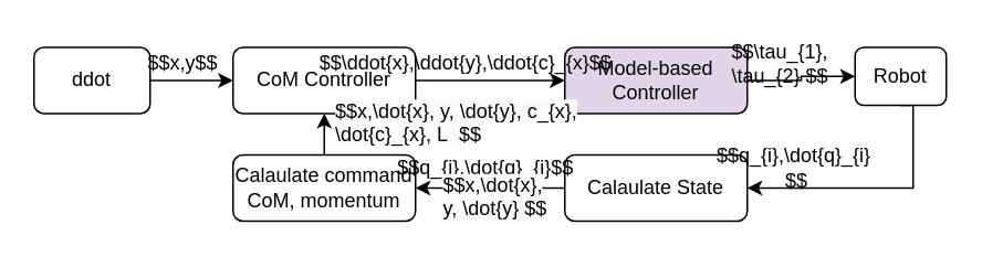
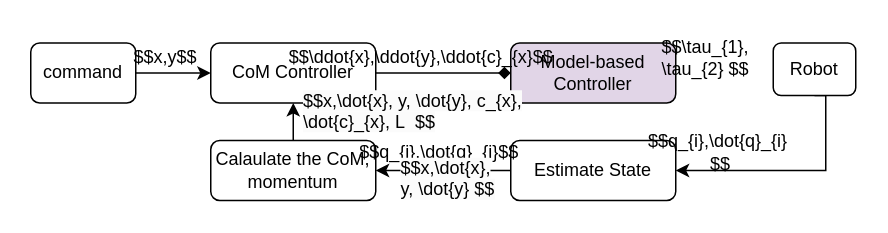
  <mxCell id="0" />
  <mxCell id="1" parent="0" />
  <mxCell id="2" style="edgeStyle=orthogonalEdgeStyle;rounded=0;orthogonalLoop=1;jettySize=auto;html=1;entryX=1;entryY=0.5;entryDx=0;entryDy=0;exitX=0.5;exitY=1;exitDx=0;exitDy=0;" parent="1" source="3" target="5" edge="1"><mxGeometry relative="1" as="geometry"><Array as="points"><mxPoint x="550" y="113" /></Array></mxGeometry></mxCell>
  <mxCell id="3" value="Robot" style="rounded=1;whiteSpace=wrap;html=1;" parent="1" vertex="1"><mxGeometry x="515" y="28" width="55" height="35" as="geometry" /></mxCell>
  <mxCell id="4" style="edgeStyle=orthogonalEdgeStyle;rounded=0;orthogonalLoop=1;jettySize=auto;html=1;exitX=0;exitY=0.5;exitDx=0;exitDy=0;entryX=1;entryY=0.5;entryDx=0;entryDy=0;" edge="1" parent="1" source="5" target="13"><mxGeometry relative="1" as="geometry" /></mxCell>
- <mxCell id="5" value="Calaulate State" style="rounded=1;whiteSpace=wrap;html=1;" parent="1" vertex="1"><mxGeometry x="340" y="93" width="110" height="40" as="geometry" /></mxCell>
+ <mxCell id="5" value="Estimate State" style="rounded=1;whiteSpace=wrap;html=1;" parent="1" vertex="1"><mxGeometry x="340" y="93" width="110" height="40" as="geometry" /></mxCell>
  <mxCell id="6" value="$$q_{i},\dot{q}_{i}&amp;nbsp; $$" style="text;html=1;strokeColor=none;fillColor=none;align=center;verticalAlign=middle;whiteSpace=wrap;rounded=0;" parent="1" vertex="1"><mxGeometry x="430" y="75.5" width="100" height="50" as="geometry" /></mxCell>
- <mxCell id="7" style="edgeStyle=orthogonalEdgeStyle;rounded=0;orthogonalLoop=1;jettySize=auto;html=1;" edge="1" parent="1" source="8" target="3"><mxGeometry relative="1" as="geometry" /></mxCell>
  <mxCell id="8" value="Model-based Controller" style="rounded=1;whiteSpace=wrap;html=1;fillColor=#e1d5e7;" vertex="1" parent="1"><mxGeometry x="340" y="28" width="110" height="40" as="geometry" /></mxCell>
  <mxCell id="9" value="$$\tau_{1}, \tau_{2} $$" style="text;html=1;strokeColor=none;fillColor=none;align=center;verticalAlign=middle;whiteSpace=wrap;rounded=0;" vertex="1" parent="1"><mxGeometry x="440" y="23" width="60" height="30" as="geometry" /></mxCell>
  <mxCell id="10" style="edgeStyle=orthogonalEdgeStyle;rounded=0;orthogonalLoop=1;jettySize=auto;html=1;exitX=1;exitY=0.5;exitDx=0;exitDy=0;" edge="1" parent="1" source="11" target="17"><mxGeometry relative="1" as="geometry" /></mxCell>
- <mxCell id="11" value="ddot" style="rounded=1;whiteSpace=wrap;html=1;" vertex="1" parent="1"><mxGeometry x="20" y="28" width="70" height="40" as="geometry" /></mxCell>
+ <mxCell id="11" value="command" style="rounded=1;whiteSpace=wrap;html=1;" vertex="1" parent="1"><mxGeometry x="20" y="28" width="70" height="40" as="geometry" /></mxCell>
  <mxCell id="12" style="edgeStyle=orthogonalEdgeStyle;rounded=0;orthogonalLoop=1;jettySize=auto;html=1;exitX=0.5;exitY=0;exitDx=0;exitDy=0;entryX=0.5;entryY=1;entryDx=0;entryDy=0;" edge="1" parent="1" source="13" target="17"><mxGeometry relative="1" as="geometry" /></mxCell>
- <mxCell id="13" value="Calaulate command CoM, momentum" style="rounded=1;whiteSpace=wrap;html=1;" vertex="1" parent="1"><mxGeometry x="140" y="93" width="110" height="40" as="geometry" /></mxCell>
+ <mxCell id="13" value="Calaulate the CoM, momentum" style="rounded=1;whiteSpace=wrap;html=1;" vertex="1" parent="1"><mxGeometry x="140" y="93" width="110" height="40" as="geometry" /></mxCell>
  <mxCell id="14" value="$$q_{i},\dot{q}_{i}$$" style="text;html=1;strokeColor=none;fillColor=none;align=center;verticalAlign=middle;whiteSpace=wrap;rounded=0;" vertex="1" parent="1"><mxGeometry x="260" y="90.5" width="65" height="20" as="geometry" /></mxCell>
  <mxCell id="15" value="&lt;span style=&quot;color: rgb(0, 0, 0); font-family: Helvetica; font-size: 12px; font-style: normal; font-variant-ligatures: normal; font-variant-caps: normal; font-weight: 400; letter-spacing: normal; orphans: 2; text-align: center; text-indent: 0px; text-transform: none; widows: 2; word-spacing: 0px; -webkit-text-stroke-width: 0px; background-color: rgb(251, 251, 251); text-decoration-thickness: initial; text-decoration-style: initial; text-decoration-color: initial; float: none; display: inline !important;&quot;&gt;$$x,\dot{x}, y, \dot{y} $$&lt;/span&gt;" style="text;whiteSpace=wrap;html=1;" vertex="1" parent="1"><mxGeometry x="265" y="98" width="65" height="35" as="geometry" /></mxCell>
- <mxCell id="16" style="edgeStyle=orthogonalEdgeStyle;rounded=0;orthogonalLoop=1;jettySize=auto;html=1;exitX=1;exitY=0.5;exitDx=0;exitDy=0;" edge="1" parent="1" source="17" target="8"><mxGeometry relative="1" as="geometry" /></mxCell>
+ <mxCell id="16" style="edgeStyle=orthogonalEdgeStyle;rounded=0;orthogonalLoop=1;jettySize=auto;html=1;exitX=1;exitY=0.5;exitDx=0;exitDy=0;endArrow=diamond;" edge="1" parent="1" source="17" target="8"><mxGeometry relative="1" as="geometry" /></mxCell>
  <mxCell id="17" value="CoM Controller" style="rounded=1;whiteSpace=wrap;html=1;" vertex="1" parent="1"><mxGeometry x="140" y="28" width="110" height="40" as="geometry" /></mxCell>
  <mxCell id="18" value="$$x,y$$" style="text;html=1;strokeColor=none;fillColor=none;align=center;verticalAlign=middle;whiteSpace=wrap;rounded=0;" vertex="1" parent="1"><mxGeometry x="80" y="23" width="60" height="30" as="geometry" /></mxCell>
  <mxCell id="19" value="$$\ddot{x},\ddot{y},\ddot{c}_{x}$$" style="text;html=1;strokeColor=none;fillColor=none;align=center;verticalAlign=middle;whiteSpace=wrap;rounded=0;" vertex="1" parent="1"><mxGeometry x="237.5" y="20.5" width="85" height="35" as="geometry" /></mxCell>
  <mxCell id="20" value="&lt;span style=&quot;color: rgb(0, 0, 0); font-family: Helvetica; font-size: 12px; font-style: normal; font-variant-ligatures: normal; font-variant-caps: normal; font-weight: 400; letter-spacing: normal; orphans: 2; text-align: center; text-indent: 0px; text-transform: none; widows: 2; word-spacing: 0px; -webkit-text-stroke-width: 0px; background-color: rgb(251, 251, 251); text-decoration-thickness: initial; text-decoration-style: initial; text-decoration-color: initial; float: none; display: inline !important;&quot;&gt;$$x,\dot{x}, y, \dot{y}, c_{x}, \dot{c}_{x}, L&amp;nbsp; $$&lt;/span&gt;" style="text;whiteSpace=wrap;html=1;" vertex="1" parent="1"><mxGeometry x="200" y="53" width="160" height="35" as="geometry" /></mxCell>
